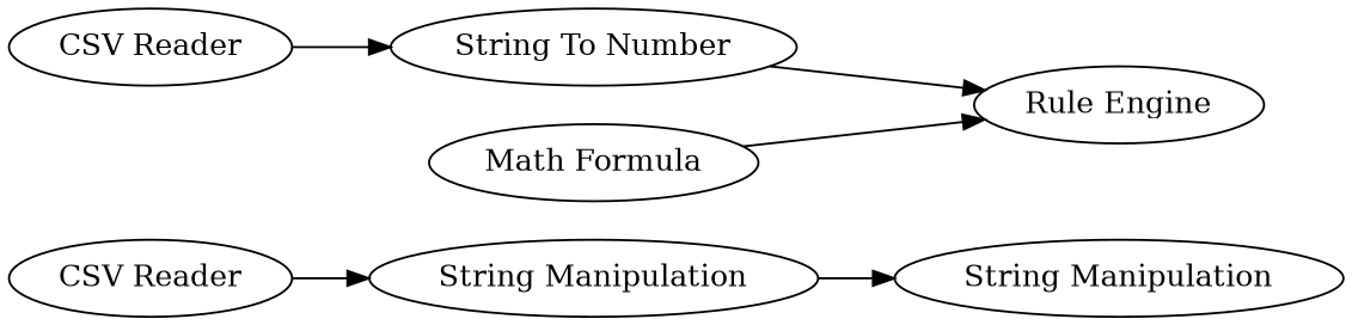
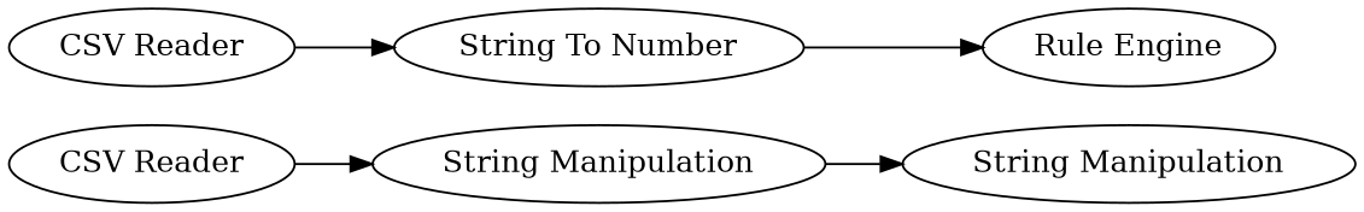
  digraph {
    rankdir=LR
    n1 [label="String Manipulation"]
    n2 [label="String Manipulation"]
    n3 [label="CSV Reader"]
    n4 [label="CSV Reader"]
    n5 [label="String To Number"]
    n6 [label="Rule Engine"]
-   n7 [label="Math Formula"]
    n2 -> n1
    n3 -> n2
    n4 -> n5
    n5 -> n6
-   n7 -> n6
  }
